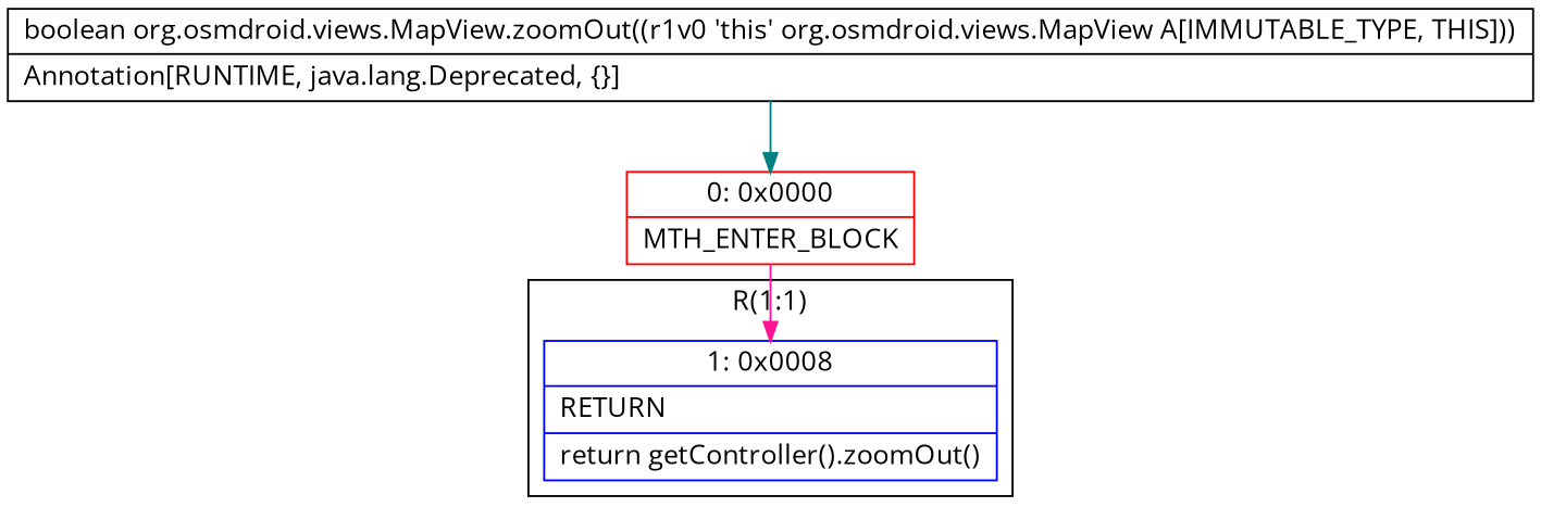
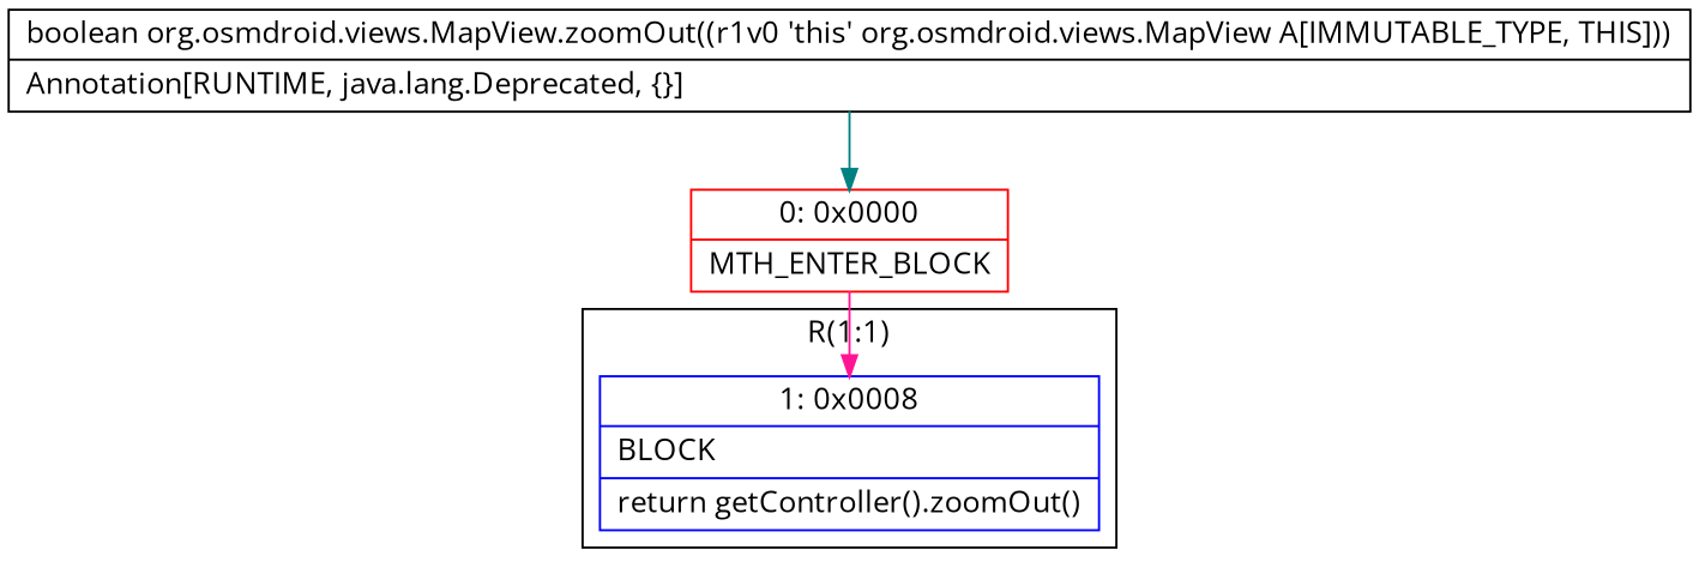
  digraph {
    fontname="Open Sans"
    node [shape=record fontname="Open Sans"]
    edge [fontname="Open Sans"]
-   n1 [color=blue label="{1\:\ 0x0008|RETURN\l|return getController().zoomOut()\l}"]
+   n1 [color=blue label="{1\:\ 0x0008|BLOCK\l|return getController().zoomOut()\l}"]
    n2 [color=red label="{0\:\ 0x0000|MTH_ENTER_BLOCK\l}"]
    n3 [label="{boolean org.osmdroid.views.MapView.zoomOut((r1v0 'this' org.osmdroid.views.MapView A[IMMUTABLE_TYPE, THIS]))  | Annotation[RUNTIME, java.lang.Deprecated, \{\}]\l}"]
    subgraph cluster_1 {
      label="R(1:1)"
      n1
    }
    n2 -> n1 [color=deeppink]
    n3 -> n2 [color=teal]
  }
